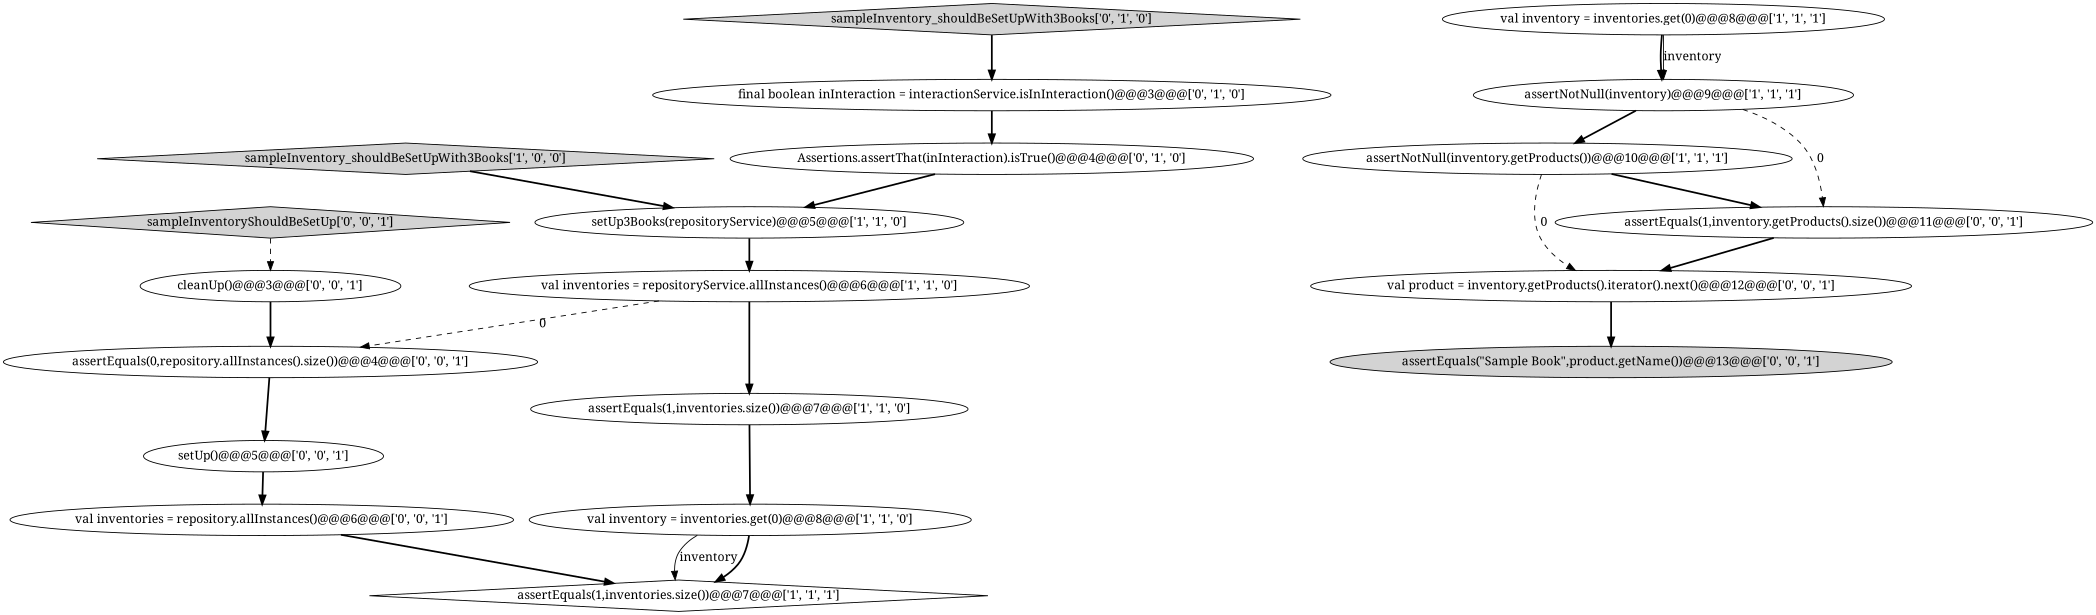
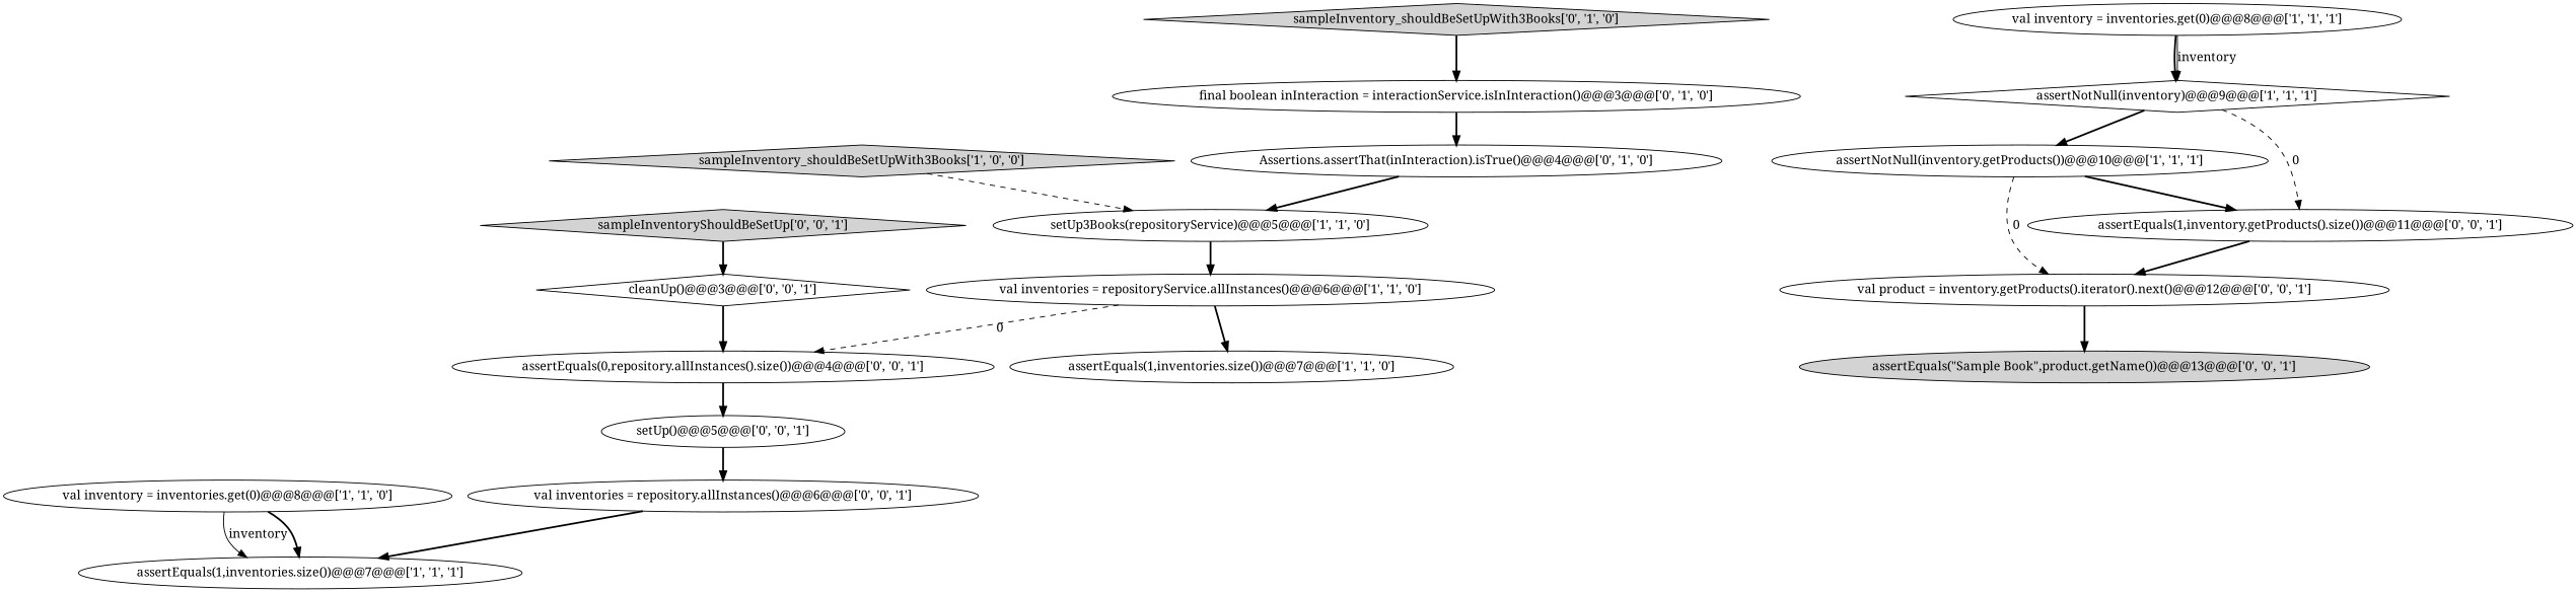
  digraph {
    fontname="Noto Serif"
    node [fillcolor=white fontname="Noto Serif" shape=ellipse style=filled]
    edge [fontname="Noto Serif" style=bold]
    n1 [label="final boolean inInteraction = interactionService.isInInteraction()@@@3@@@['0', '1', '0']"]
    n2 [label="Assertions.assertThat(inInteraction).isTrue()@@@4@@@['0', '1', '0']"]
    n3 [label="setUp3Books(repositoryService)@@@5@@@['1', '1', '0']"]
    n4 [label="assertEquals(0,repository.allInstances().size())@@@4@@@['0', '0', '1']"]
    n5 [label="setUp()@@@5@@@['0', '0', '1']"]
    n6 [label="val inventories = repository.allInstances()@@@6@@@['0', '0', '1']"]
    n7 [fillcolor=lightgray label="assertEquals(\"Sample Book\",product.getName())@@@13@@@['0', '0', '1']"]
    n8 [label="val inventories = repositoryService.allInstances()@@@6@@@['1', '1', '0']"]
    n9 [fillcolor=lightgray label="sampleInventory_shouldBeSetUpWith3Books['0', '1', '0']" shape=diamond]
    n10 [label="assertNotNull(inventory.getProducts())@@@10@@@['1', '1', '1']"]
    n11 [label="val product = inventory.getProducts().iterator().next()@@@12@@@['0', '0', '1']"]
    n12 [label="assertEquals(1,inventory.getProducts().size())@@@11@@@['0', '0', '1']"]
    n13 [label="val inventory = inventories.get(0)@@@8@@@['1', '1', '1']"]
-   n14 [label="assertNotNull(inventory)@@@9@@@['1', '1', '1']"]
-   n15 [label="assertEquals(1,inventories.size())@@@7@@@['1', '1', '1']" shape=diamond]
+   n14 [label="assertNotNull(inventory)@@@9@@@['1', '1', '1']" shape=diamond]
+   n15 [label="assertEquals(1,inventories.size())@@@7@@@['1', '1', '1']"]
    n16 [fillcolor=lightgray label="sampleInventoryShouldBeSetUp['0', '0', '1']" shape=diamond]
-   n17 [label="cleanUp()@@@3@@@['0', '0', '1']"]
+   n17 [label="cleanUp()@@@3@@@['0', '0', '1']" shape=diamond]
    n18 [label="assertEquals(1,inventories.size())@@@7@@@['1', '1', '0']"]
    n19 [label="val inventory = inventories.get(0)@@@8@@@['1', '1', '0']"]
    n20 [fillcolor=lightgray label="sampleInventory_shouldBeSetUpWith3Books['1', '0', '0']" shape=diamond]
    n1 -> n2
    n2 -> n3
    n3 -> n8
    n4 -> n5
    n5 -> n6
    n6 -> n15
    n8 -> n4 [label=0 style=dashed]
    n8 -> n18
    n9 -> n1
    n10 -> n11 [label=0 style=dashed]
    n10 -> n12
    n11 -> n7
    n12 -> n11
    n13 -> n14
    n13 -> n14 [label=inventory style=solid]
    n14 -> n10
    n14 -> n12 [label=0 style=dashed]
-   n16 -> n17 [style=dashed]
+   n16 -> n17
    n17 -> n4
-   n18 -> n19
    n19 -> n15 [label=inventory style=solid]
    n19 -> n15
-   n20 -> n3
+   n20 -> n3 [style=dashed]
  }
